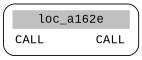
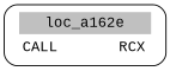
  digraph {
-   n1 [fontname="Courier New" label=<<table border="0" cellborder="0" cellpadding="3"><tr><td align="center" colspan="2" bgcolor="grey">loc_a162e</td></tr><tr><td align="left">CALL       CALL</td></tr></table>> shape=Mrecord]
+   n1 [fontname="Courier New" label=<<table border="0" cellborder="0" cellpadding="3"><tr><td align="center" colspan="2" bgcolor="grey">loc_a162e</td></tr><tr><td align="left">CALL       RCX</td></tr></table>> shape=Mrecord]
  }
